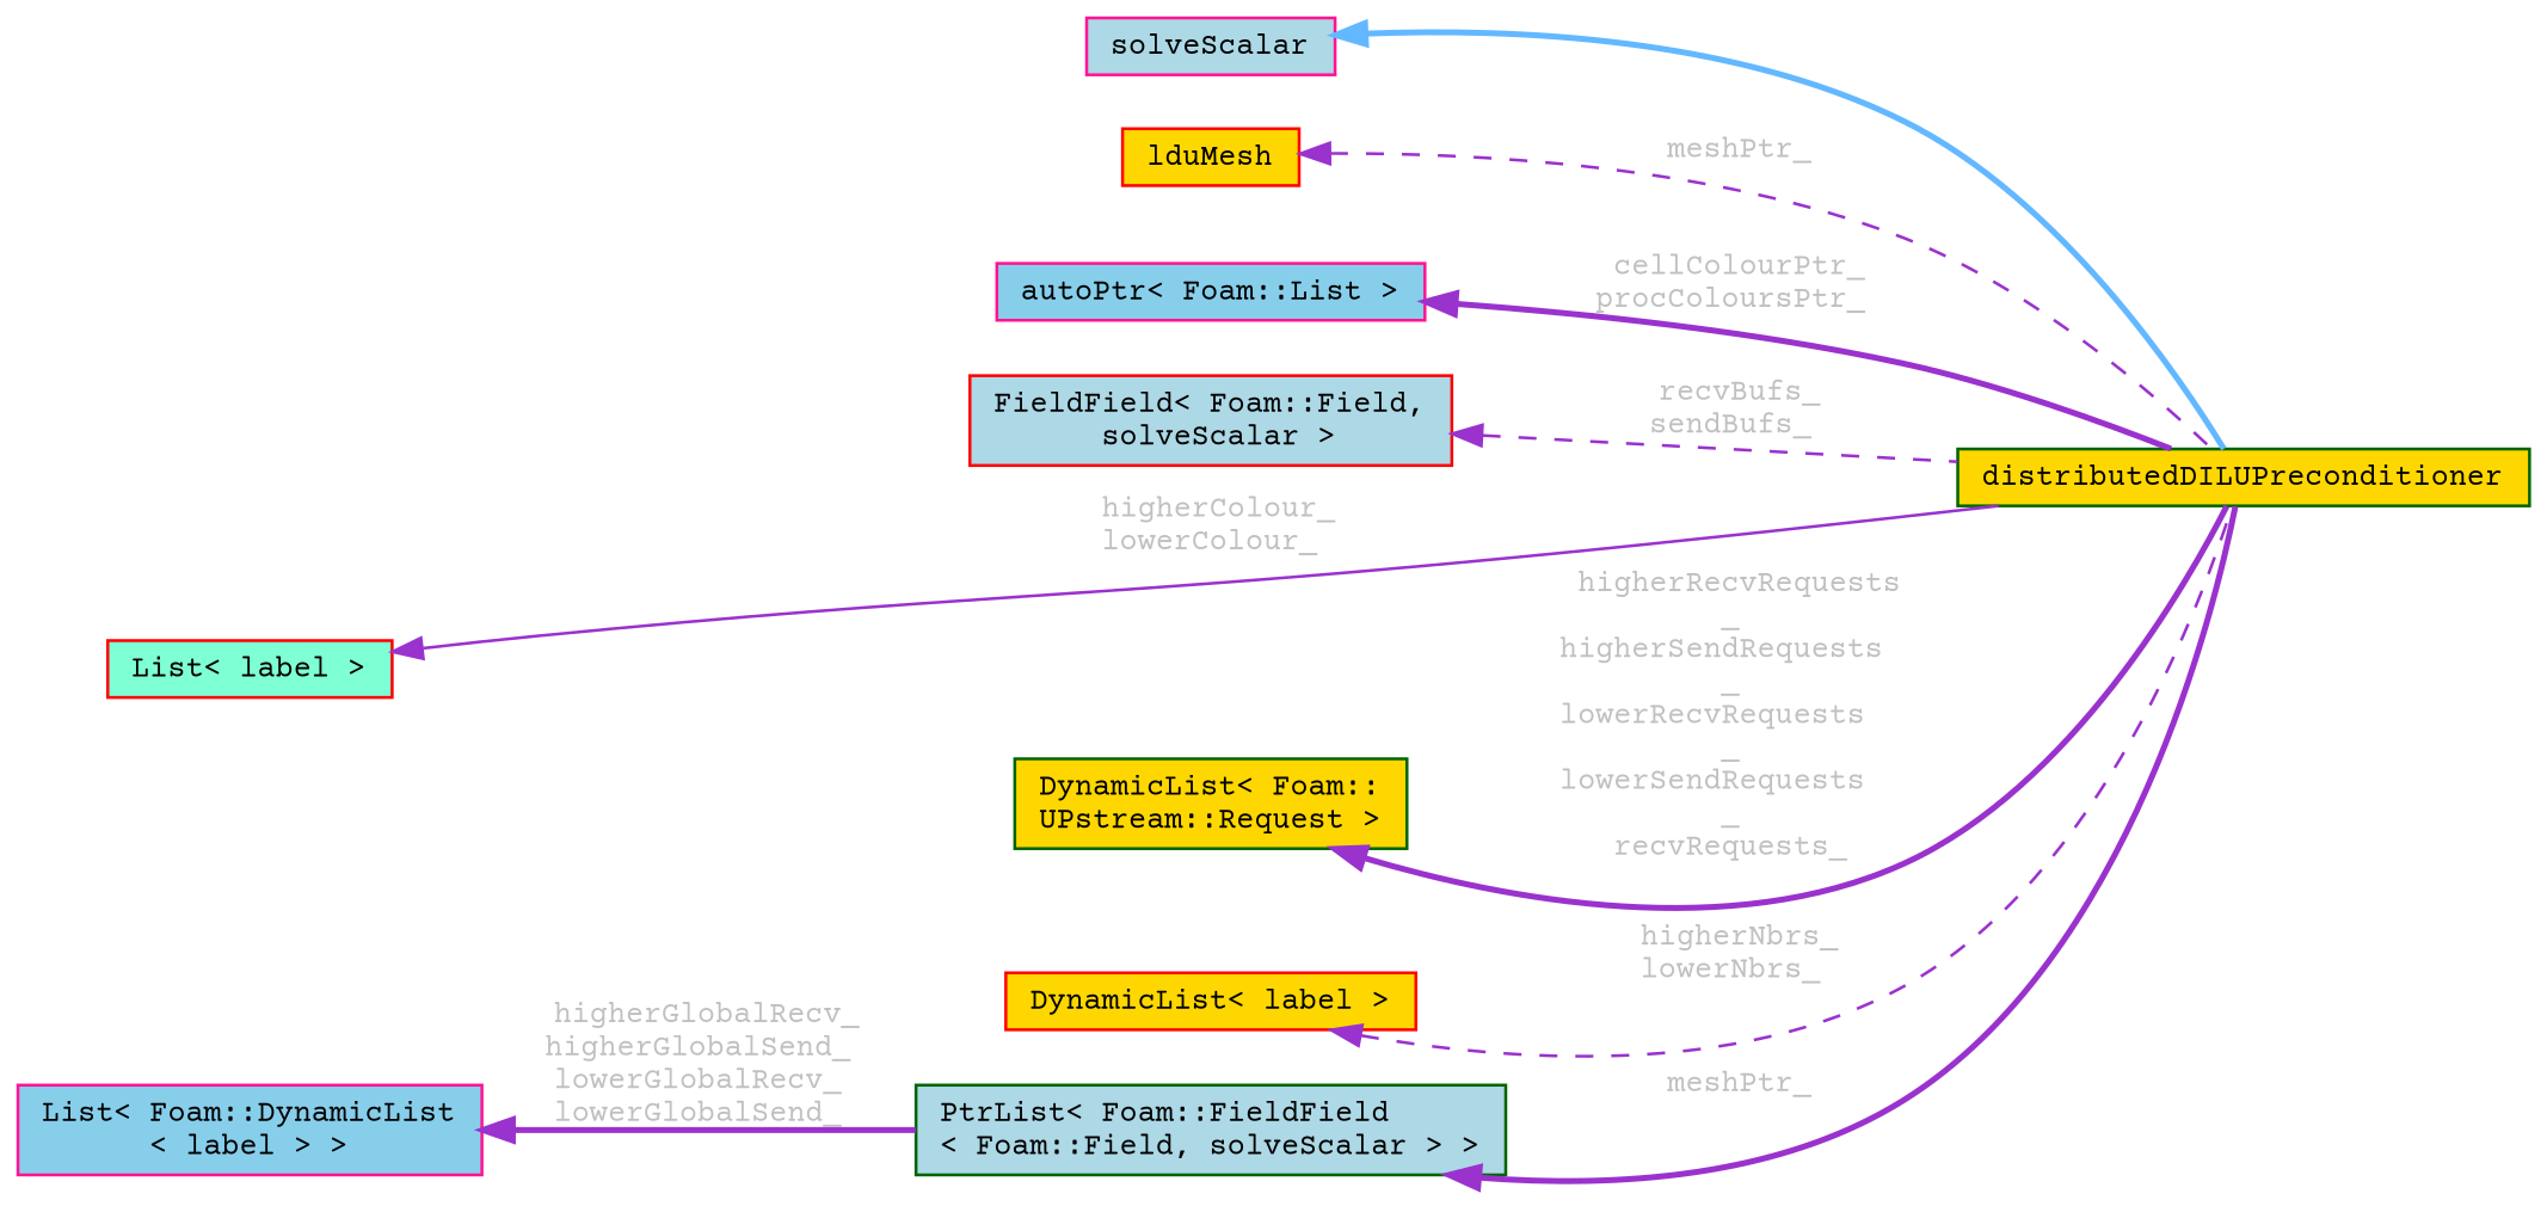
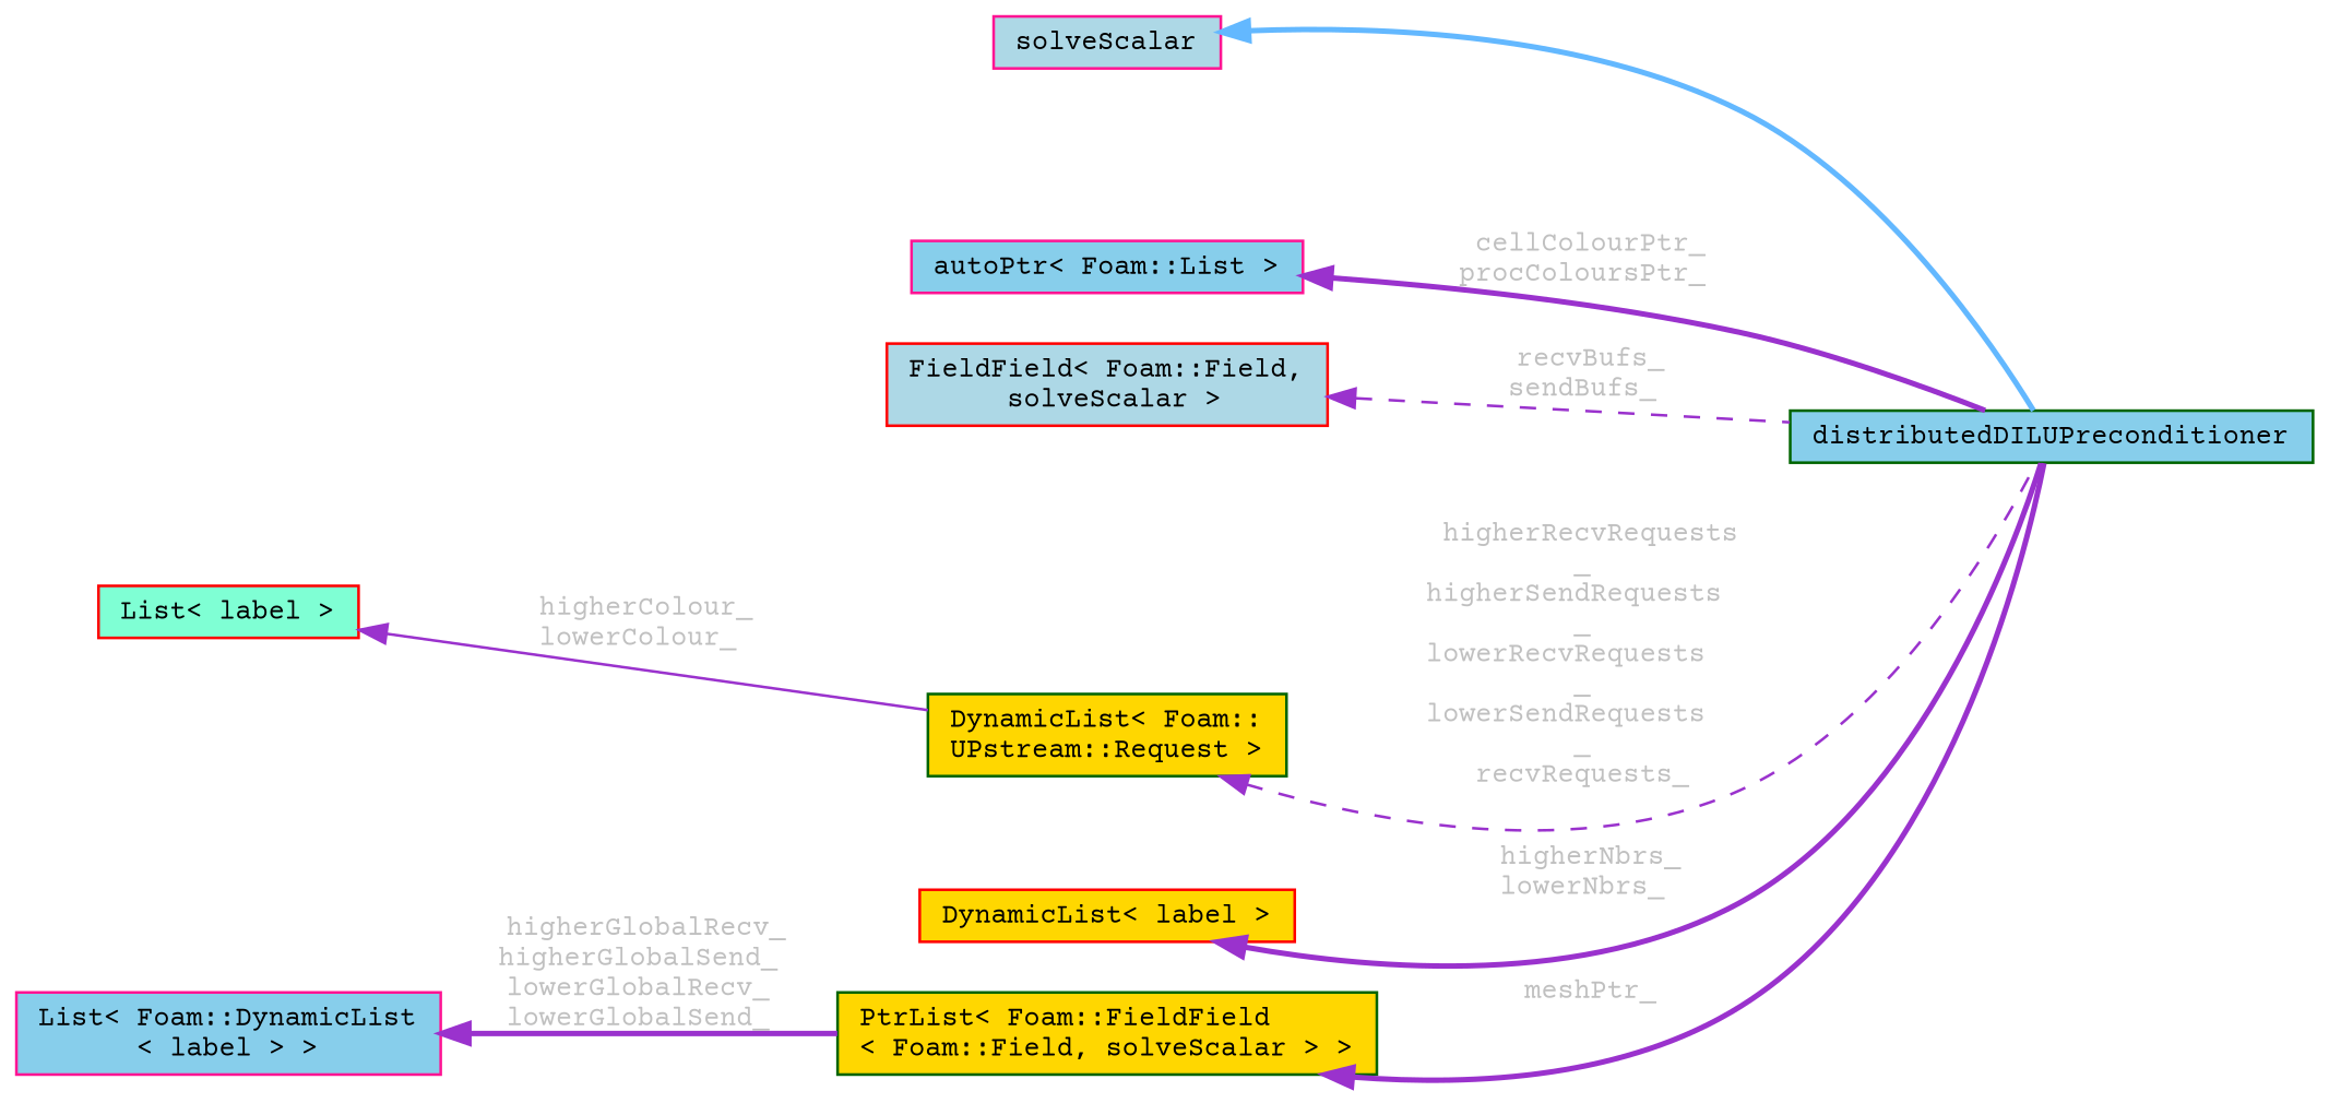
  digraph {
    fontname="Courier Prime"
    rankdir=LR
    node [color=red fillcolor=skyblue fontname="Courier Prime" fontsize=10 shape=box style=filled]
    edge [color=darkorchid3 dir=back fontname="Courier Prime" fontsize=10 labelfontname=Helvetica labelfontsize=10 style=bold fontcolor=grey]
-   n1 [color=darkgreen fillcolor=gold fontcolor=black height=0.2 label=distributedDILUPreconditioner width=0.4]
+   n1 [color=darkgreen fontcolor=black height=0.2 label=distributedDILUPreconditioner width=0.4]
    n2 [color=deeppink fillcolor=lightblue height=0.2 label=solveScalar width=0.4]
-   n3 [fillcolor=gold height=0.2 label=lduMesh width=0.4]
    n4 [color=deeppink height=0.2 label="autoPtr\< Foam::List \>" width=0.4]
    n5 [fillcolor=lightblue height=0.2 label="FieldField\< Foam::Field,\l solveScalar \>" width=0.4]
    n6 [color=darkgreen fillcolor=gold height=0.2 label="DynamicList\< Foam::\lUPstream::Request \>" width=0.4]
    n7 [fillcolor=gold height=0.2 label="DynamicList\< label \>" width=0.4]
-   n8 [color=darkgreen fillcolor=lightblue height=0.2 label="PtrList\< Foam::FieldField\l\< Foam::Field, solveScalar \> \>" width=0.4]
+   n8 [color=darkgreen fillcolor=gold height=0.2 label="PtrList\< Foam::FieldField\l\< Foam::Field, solveScalar \> \>" width=0.4]
    n9 [color=deeppink height=0.2 label="List\< Foam::DynamicList\l\< label \> \>" width=0.4]
    n10 [fillcolor=aquamarine height=0.2 label="List\< label \>" width=0.4]
    n2 -> n1 [color=steelblue1 fontcolor=""]
-   n3 -> n1 [label=" meshPtr_" style=dashed]
    n4 -> n1 [label=" cellColourPtr_\nprocColoursPtr_"]
    n5 -> n1 [label=" recvBufs_\nsendBufs_" style=dashed]
-   n6 -> n1 [label=" higherRecvRequests\l_\nhigherSendRequests\l_\nlowerRecvRequests\l_\nlowerSendRequests\l_\nrecvRequests_"]
-   n7 -> n1 [label=" higherNbrs_\nlowerNbrs_" style=dashed]
+   n6 -> n1 [label=" higherRecvRequests\l_\nhigherSendRequests\l_\nlowerRecvRequests\l_\nlowerSendRequests\l_\nrecvRequests_" style=dashed]
+   n7 -> n1 [label=" higherNbrs_\nlowerNbrs_"]
    n8 -> n1 [label=" meshPtr_"]
    n9 -> n8 [label=" higherGlobalRecv_\nhigherGlobalSend_\nlowerGlobalRecv_\nlowerGlobalSend_"]
-   n10 -> n1 [label=" higherColour_\nlowerColour_" style=solid]
+   n10 -> n6 [label=" higherColour_\nlowerColour_" style=solid]
  }
